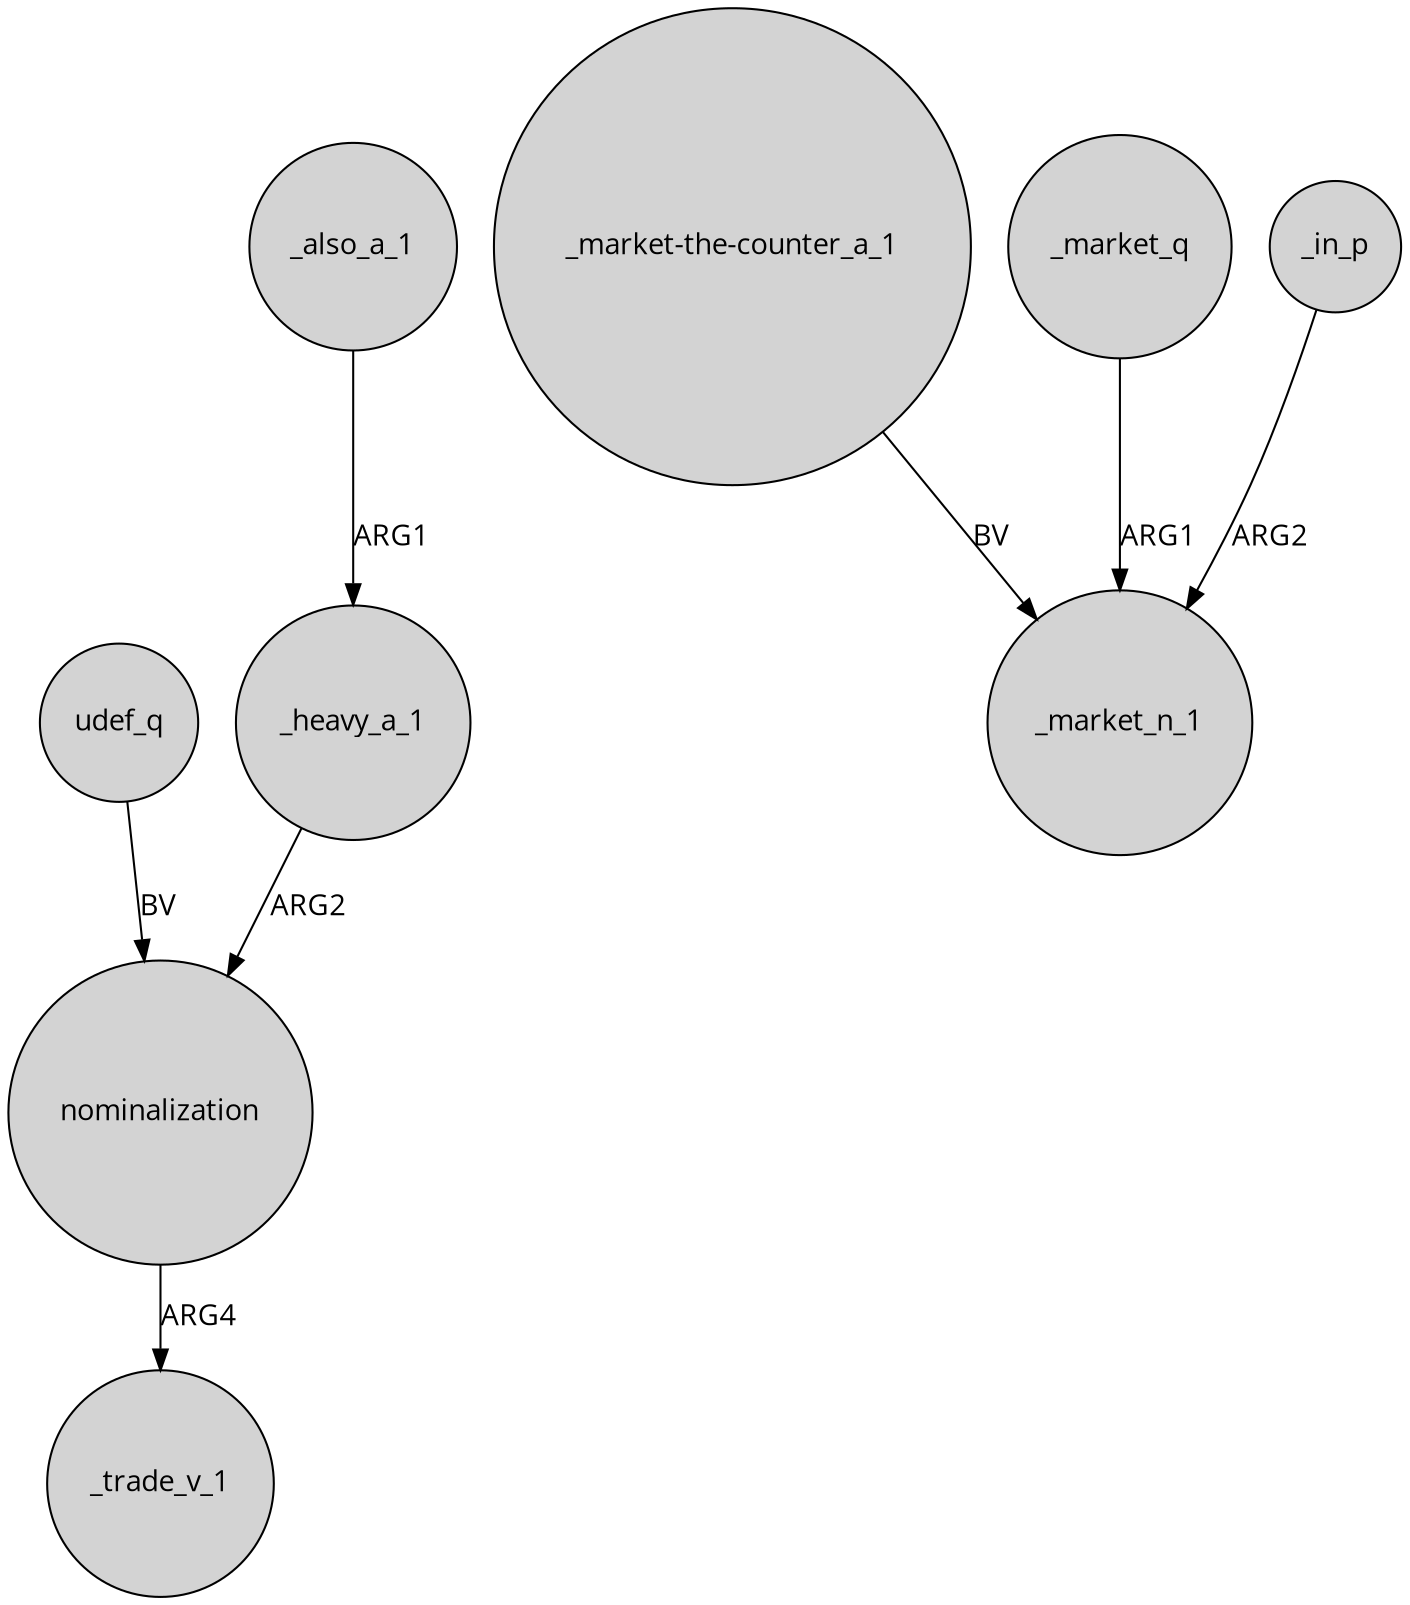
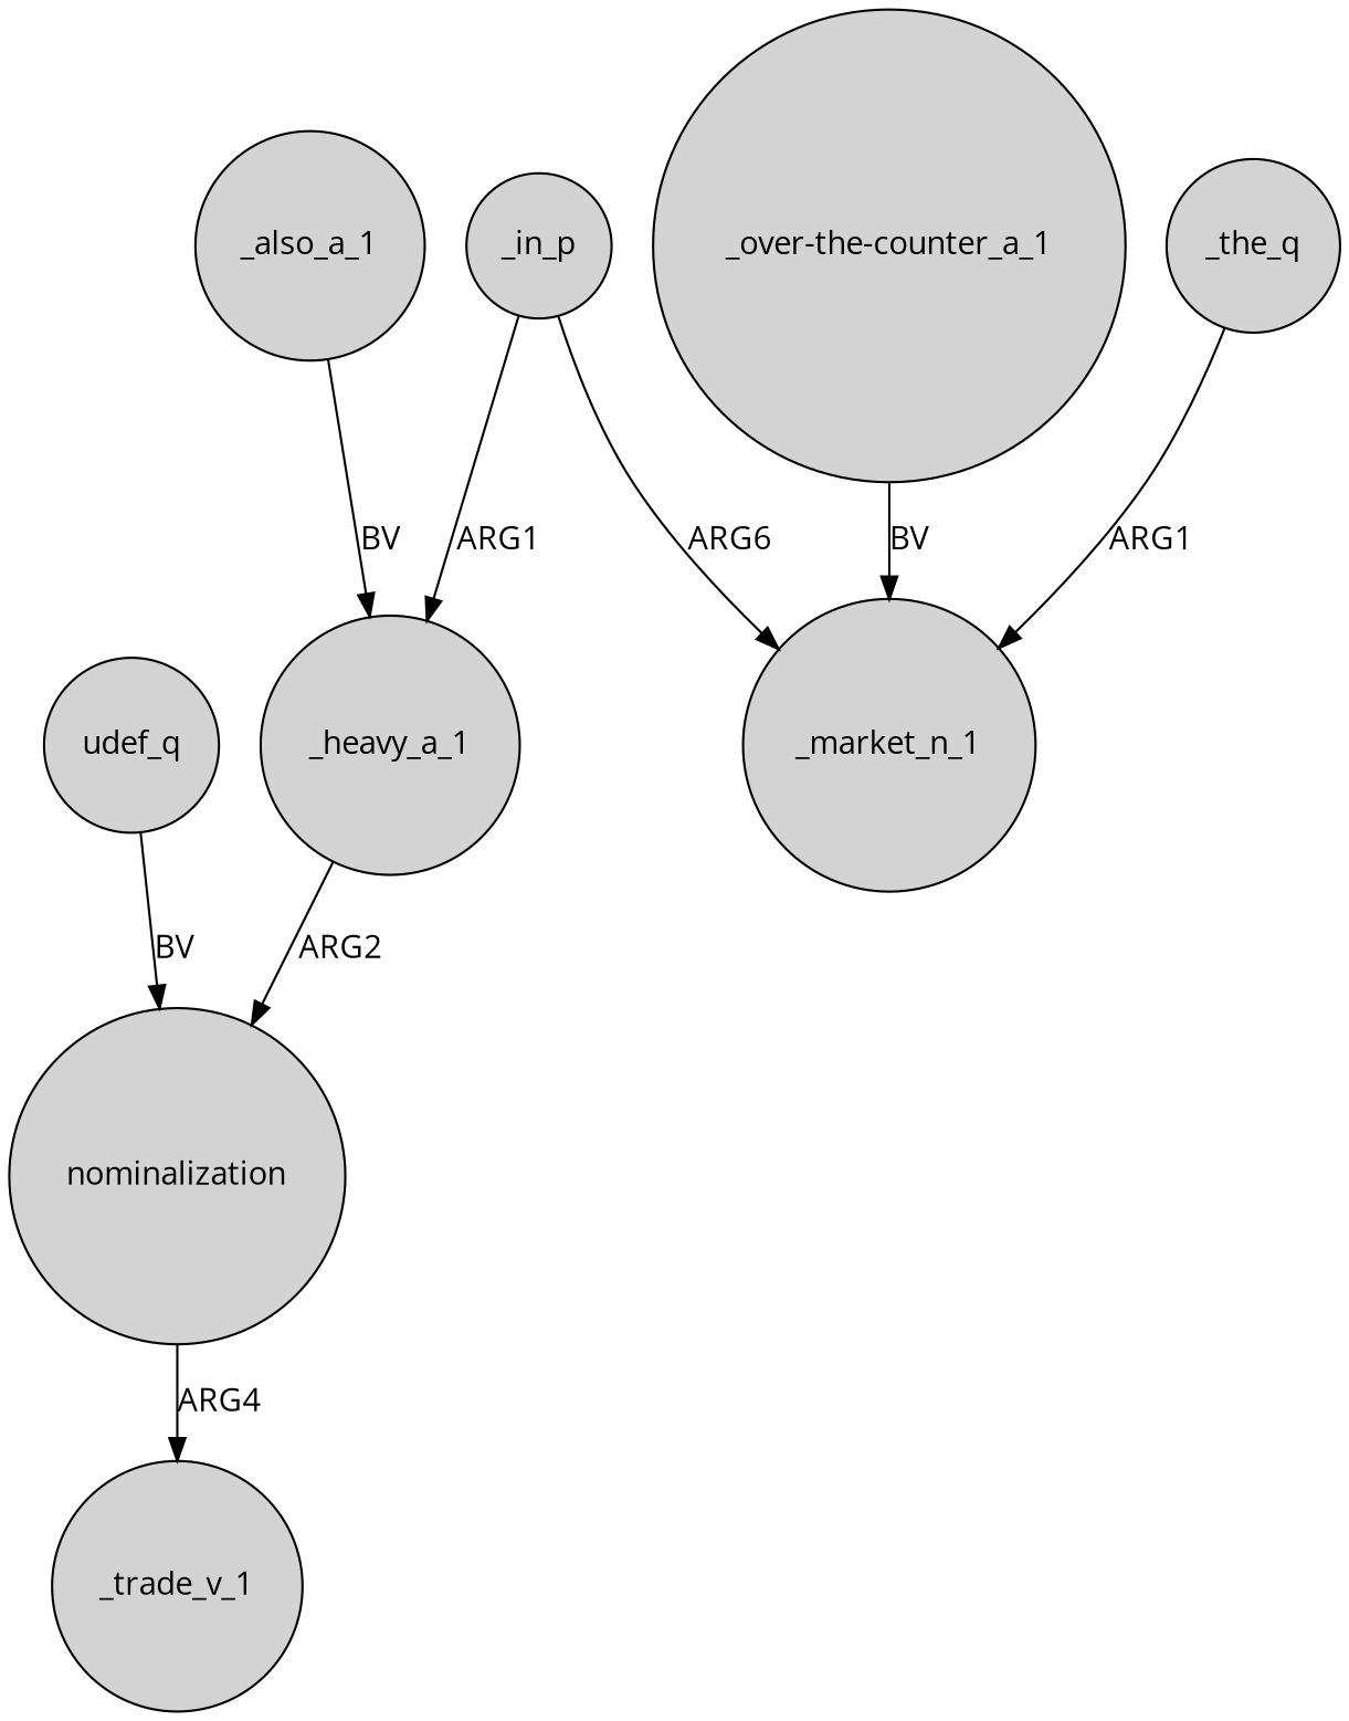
  digraph {
    fontname="Open Sans"
    node [fontname="Open Sans" shape=circle style=filled]
    edge [fontname="Open Sans"]
    _heavy_a_1
    nominalization
    _trade_v_1
-   "_over-the-counter_a_1" [label="_market-the-counter_a_1"]
+   "_over-the-counter_a_1"
    _market_n_1
    _also_a_1
-   _the_q [label=_market_q]
+   _the_q
    _in_p
    udef_q
    _heavy_a_1 -> nominalization [label=ARG2]
    nominalization -> _trade_v_1 [label=ARG4]
    "_over-the-counter_a_1" -> _market_n_1 [label=BV]
-   _also_a_1 -> _heavy_a_1 [label=ARG1]
+   _also_a_1 -> _heavy_a_1 [label=BV]
    _the_q -> _market_n_1 [label=ARG1]
-   _in_p -> _market_n_1 [label=ARG2]
+   _in_p -> _heavy_a_1 [label=ARG1]
+   _in_p -> _market_n_1 [label=ARG6]
    udef_q -> nominalization [label=BV]
  }
